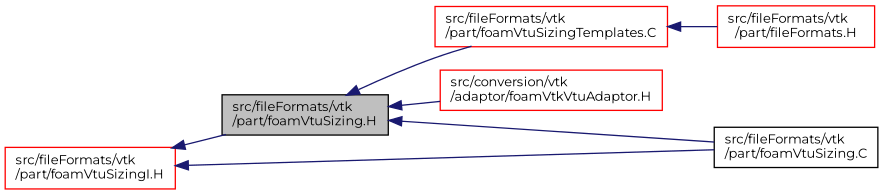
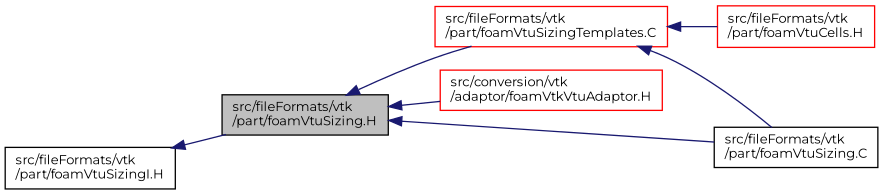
  digraph {
    fontname=Montserrat
    rankdir=LR
    node [color=black fontname=Montserrat fontsize=10 shape=record]
    edge [color=midnightblue dir=back fontname=Montserrat fontsize=10 labelfontname=Helvetica labelfontsize=10 style=solid]
    n1 [fillcolor=grey75 fontcolor=black height=0.2 label="src/fileFormats/vtk\l/part/foamVtuSizing.H" style=filled width=0.4]
    n2 [color=red height=0.2 label="src/conversion/vtk\l/adaptor/foamVtkVtuAdaptor.H" width=0.4]
    n3 [height=0.2 label="src/fileFormats/vtk\l/part/foamVtuSizing.C" width=0.4]
    n4 [color=red height=0.2 label="src/fileFormats/vtk\l/part/foamVtuSizingTemplates.C" width=0.4]
-   n5 [color=red height=0.2 label="src/fileFormats/vtk\l/part/fileFormats.H" width=0.4]
-   n6 [color=red height=0.2 label="src/fileFormats/vtk\l/part/foamVtuSizingI.H" width=0.4]
+   n5 [color=red height=0.2 label="src/fileFormats/vtk\l/part/foamVtuCells.H" width=0.4]
+   n6 [height=0.2 label="src/fileFormats/vtk\l/part/foamVtuSizingI.H" width=0.4]
    n1 -> n2
    n1 -> n3
    n1 -> n4
-   n6 -> n3
+   n4 -> n3
    n4 -> n5
    n6 -> n1
  }
